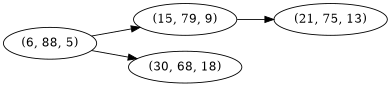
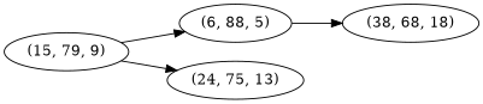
  digraph {
    rankdir=LR
    "(6, 88, 5)"
    "(15, 79, 9)"
-   "(30, 68, 18)"
-   "(21, 75, 13)"
-   "(6, 88, 5)" -> "(15, 79, 9)"
+   "(30, 68, 18)" [label="(38, 68, 18)"]
+   "(21, 75, 13)" [label="(24, 75, 13)"]
+   "(15, 79, 9)" -> "(6, 88, 5)"
    "(6, 88, 5)" -> "(30, 68, 18)"
    "(15, 79, 9)" -> "(21, 75, 13)"
  }
